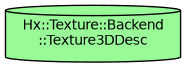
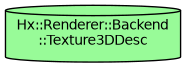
  digraph {
    rankdir=TB
-   n1 [color=black fillcolor=palegreen fontname=Helvetica fontsize=10 height=0.2 label="Hx::Texture::Backend\l::Texture3DDesc" shape=cylinder style=filled width=0.4]
+   n1 [color=black fillcolor=palegreen fontname=Helvetica fontsize=10 height=0.2 label="Hx::Renderer::Backend\l::Texture3DDesc" shape=cylinder style=filled width=0.4]
  }
